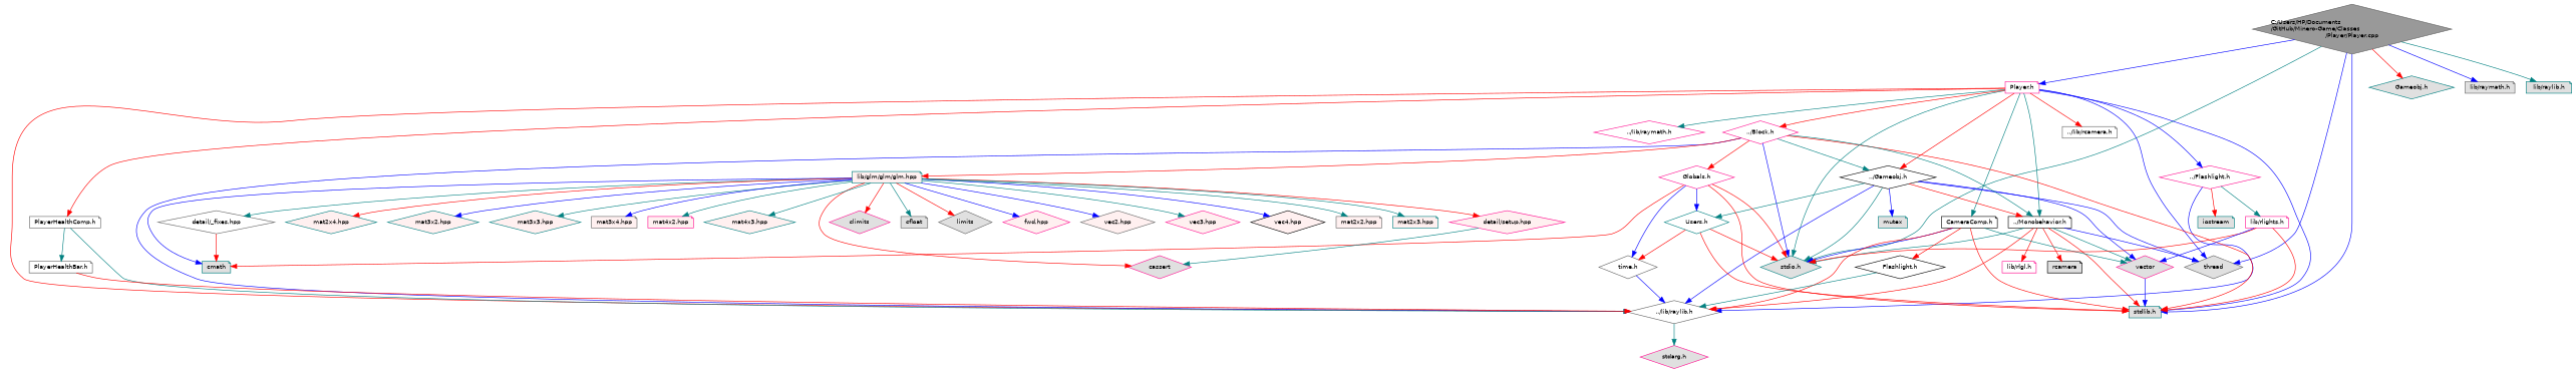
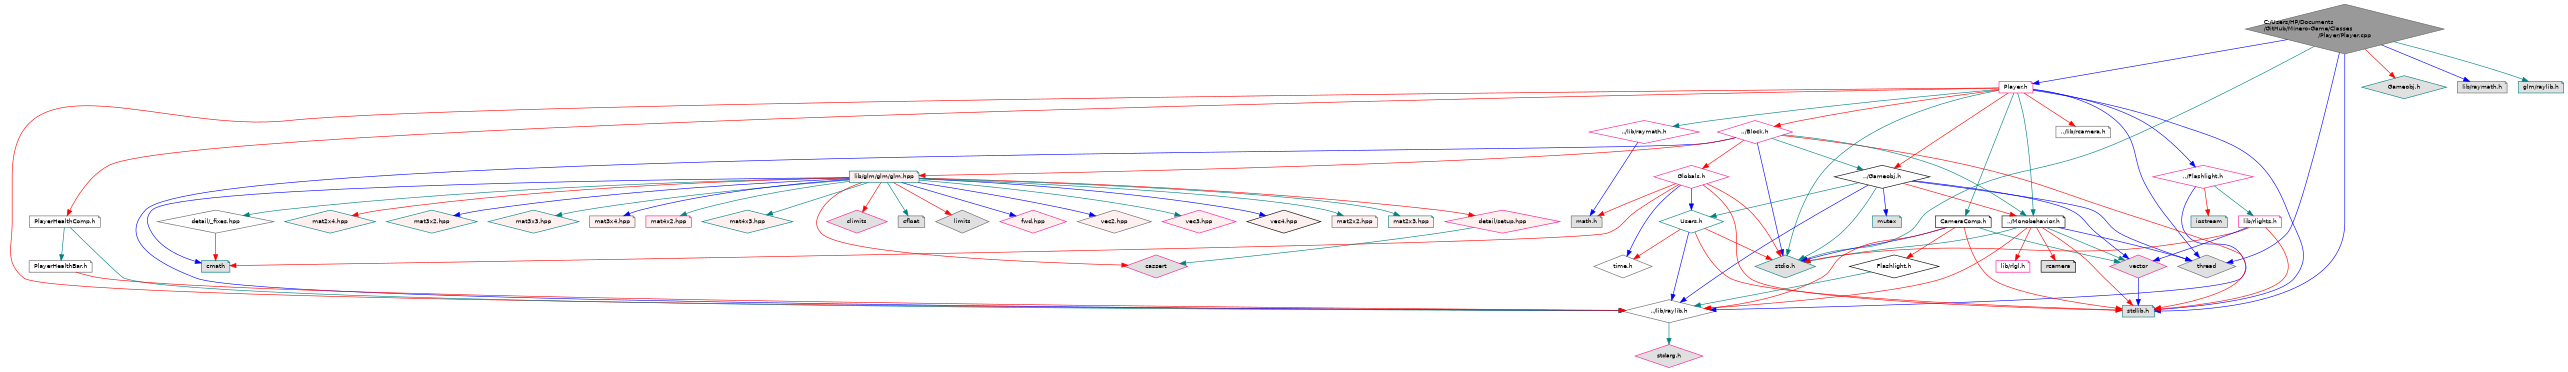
  digraph {
    node [color=gray40 fillcolor=white fontname=Helvetica fontsize=10 shape=diamond style=filled]
    edge [color=red fontname=Helvetica fontsize=10 labelfontname=Helvetica labelfontsize=10 style=solid]
    n1 [fillcolor=grey60 fontcolor=black height=0.2 label="C:/Users/HP/Documents\l/GitHub/Minero-Game/Classes\l/Player/Player.cpp" width=0.4]
    n2 [color=deeppink height=0.2 label="Player.h" shape=note width=0.4]
    n3 [color=teal fillcolor="#E0E0E0" height=0.2 label="stdio.h" width=0.4]
    n4 [color=teal fillcolor="#E0E0E0" height=0.2 label="stdlib.h" shape=note width=0.4]
    n5 [fillcolor="#E0E0E0" height=0.2 label=thread width=0.4]
    n6 [color=teal fillcolor="#E0E0E0" height=0.2 label="Gameobj.h" width=0.4]
    n7 [fillcolor="#E0E0E0" height=0.2 label="lib/raymath.h" shape=note width=0.4]
-   n8 [color=teal fillcolor="#E0E0E0" height=0.2 label="lib/raylib.h" shape=note width=0.4]
+   n8 [color=teal fillcolor="#E0E0E0" height=0.2 label="glm/raylib.h" shape=note width=0.4]
    n9 [height=0.2 label="../lib/raylib.h" width=0.4]
    n10 [color=deeppink height=0.2 label="../lib/raymath.h" width=0.4]
    n11 [height=0.2 label="../lib/rcamera.h" shape=note width=0.4]
    n12 [color=black height=0.2 label="../Monobehavior.h" shape=note width=0.4]
    n13 [color=black height=0.2 label="../Gameobj.h" width=0.4]
    n14 [color=deeppink height=0.2 label="../Flashlight.h" width=0.4]
    n15 [color=deeppink height=0.2 label="../Block.h" width=0.4]
    n16 [color=black height=0.2 label="CameraComp.h" shape=note width=0.4]
    n17 [height=0.2 label="PlayerHealthComp.h" shape=note width=0.4]
    n18 [color=deeppink fillcolor="#E0E0E0" height=0.2 label="stdarg.h" width=0.4]
+   n19 [fillcolor="#E0E0E0" height=0.2 label="math.h" shape=note width=0.4]
    n20 [color=deeppink height=0.2 label="lib/rlgl.h" shape=note width=0.4]
    n21 [color=deeppink fillcolor="#E0E0E0" height=0.2 label=vector width=0.4]
    n22 [color=black fillcolor="#E0E0E0" height=0.2 label=rcamera shape=note width=0.4]
    n23 [color=teal height=0.2 label="Users.h" width=0.4]
    n24 [color=teal fillcolor="#E0E0E0" height=0.2 label=mutex shape=note width=0.4]
    n25 [color=teal fillcolor="#E0E0E0" height=0.2 label=iostream shape=note width=0.4]
    n26 [color=deeppink height=0.2 label="lib/rlights.h" shape=note width=0.4]
    n27 [color=teal fillcolor="#FFF0F0" height=0.2 label="lib/glm/glm/glm.hpp" shape=note width=0.4]
    n28 [color=deeppink height=0.2 label="Globals.h" width=0.4]
    n29 [color=black height=0.2 label="Flashlight.h" width=0.4]
    n30 [height=0.2 label="PlayerHealthBar.h" shape=note width=0.4]
    n31 [height=0.2 label="time.h" width=0.4]
    n32 [height=0.2 label="detail/_fixes.hpp" width=0.4]
    n33 [color=teal fillcolor="#E0E0E0" height=0.2 label=cmath shape=note width=0.4]
    n34 [color=deeppink fillcolor="#FFF0F0" height=0.2 label="detail/setup.hpp" width=0.4]
    n35 [color=deeppink fillcolor="#E0E0E0" height=0.2 label=cassert width=0.4]
    n36 [color=deeppink fillcolor="#E0E0E0" height=0.2 label=climits width=0.4]
    n37 [fillcolor="#E0E0E0" height=0.2 label=cfloat shape=note width=0.4]
    n38 [fillcolor="#E0E0E0" height=0.2 label=limits width=0.4]
    n39 [color=deeppink fillcolor="#FFF0F0" height=0.2 label="fwd.hpp" width=0.4]
    n40 [fillcolor="#FFF0F0" height=0.2 label="vec2.hpp" width=0.4]
    n41 [color=deeppink fillcolor="#FFF0F0" height=0.2 label="vec3.hpp" width=0.4]
    n42 [color=black fillcolor="#FFF0F0" height=0.2 label="vec4.hpp" width=0.4]
    n43 [fillcolor="#FFF0F0" height=0.2 label="mat2x2.hpp" shape=note width=0.4]
    n44 [color=teal fillcolor="#FFF0F0" height=0.2 label="mat2x3.hpp" shape=note width=0.4]
    n45 [color=teal fillcolor="#FFF0F0" height=0.2 label="mat2x4.hpp" width=0.4]
    n46 [color=teal fillcolor="#FFF0F0" height=0.2 label="mat3x2.hpp" width=0.4]
    n47 [color=teal fillcolor="#FFF0F0" height=0.2 label="mat3x3.hpp" width=0.4]
    n48 [fillcolor="#FFF0F0" height=0.2 label="mat3x4.hpp" shape=note width=0.4]
    n49 [color=deeppink fillcolor="#FFF0F0" height=0.2 label="mat4x2.hpp" shape=note width=0.4]
    n50 [color=teal fillcolor="#FFF0F0" height=0.2 label="mat4x3.hpp" width=0.4]
    n1 -> n2 [color=blue]
    n1 -> n3 [color=teal]
    n1 -> n4 [color=blue]
    n1 -> n5 [color=blue]
    n1 -> n6
    n1 -> n7 [color=blue]
    n1 -> n8 [color=teal]
    n2 -> n3 [color=teal]
    n2 -> n4 [color=blue]
    n2 -> n5 [color=blue]
    n2 -> n9
    n2 -> n10 [color=teal]
    n2 -> n11
    n2 -> n12 [color=teal]
    n2 -> n13
    n2 -> n14 [color=blue]
    n2 -> n15
    n2 -> n16 [color=teal]
    n2 -> n17
    n9 -> n18 [color=teal]
+   n10 -> n19 [color=blue]
    n12 -> n3 [color=teal]
    n12 -> n4
    n12 -> n5 [color=blue]
    n12 -> n9
    n12 -> n20
    n12 -> n21 [color=teal]
    n12 -> n22
    n13 -> n3 [color=teal]
    n13 -> n5 [color=blue]
    n13 -> n9 [color=blue]
    n13 -> n12
    n13 -> n21 [color=blue]
    n13 -> n23 [color=teal]
    n13 -> n24 [color=blue]
    n14 -> n9 [color=blue]
    n14 -> n25
    n14 -> n26 [color=teal]
    n15 -> n3 [color=blue]
    n15 -> n4
    n15 -> n9 [color=blue]
    n15 -> n12 [color=teal]
    n15 -> n13 [color=teal]
    n15 -> n27
    n15 -> n28
    n16 -> n3 [color=blue]
    n16 -> n4
    n16 -> n9
    n16 -> n21 [color=teal]
    n16 -> n29
    n17 -> n9 [color=teal]
    n17 -> n30 [color=teal]
    n21 -> n4 [color=blue]
    n23 -> n3
    n23 -> n4
-   n31 -> n9 [color=blue]
+   n23 -> n9 [color=blue]
    n23 -> n31
    n26 -> n3
    n26 -> n4
    n26 -> n21 [color=blue]
    n27 -> n32 [color=teal]
    n27 -> n33 [color=blue]
    n27 -> n34
    n27 -> n35
    n27 -> n36
    n27 -> n37 [color=teal]
    n27 -> n38
    n27 -> n39 [color=blue]
    n27 -> n40 [color=blue]
    n27 -> n41 [color=teal]
    n27 -> n42 [color=blue]
    n27 -> n43 [color=teal]
    n27 -> n44 [color=teal]
    n27 -> n45
    n27 -> n46 [color=blue]
    n27 -> n47 [color=teal]
    n27 -> n48 [color=blue]
    n27 -> n49 [color=teal]
    n27 -> n50 [color=teal]
    n28 -> n3
    n28 -> n4
+   n28 -> n19
    n28 -> n23 [color=blue]
    n28 -> n31 [color=blue]
    n28 -> n33
    n29 -> n9 [color=teal]
    n30 -> n9
    n32 -> n33
    n34 -> n35 [color=teal]
  }
